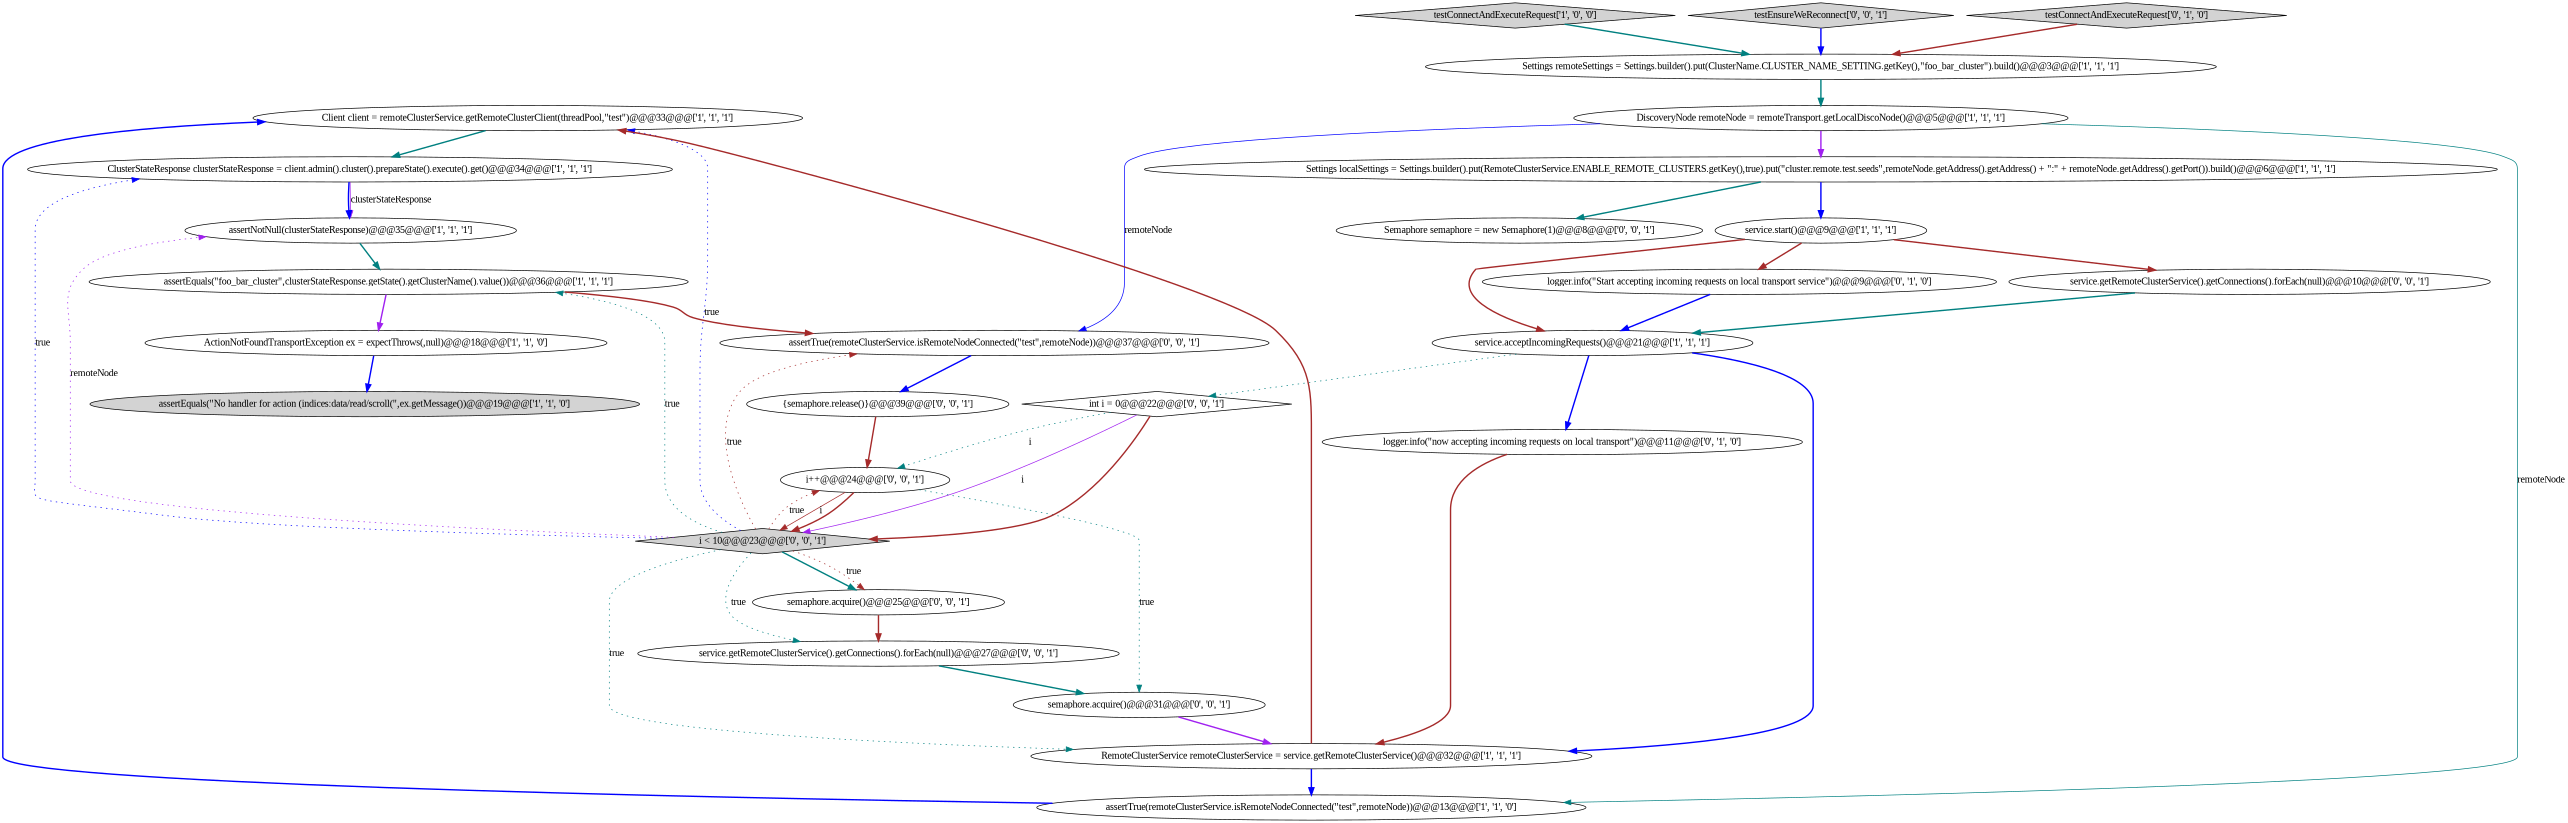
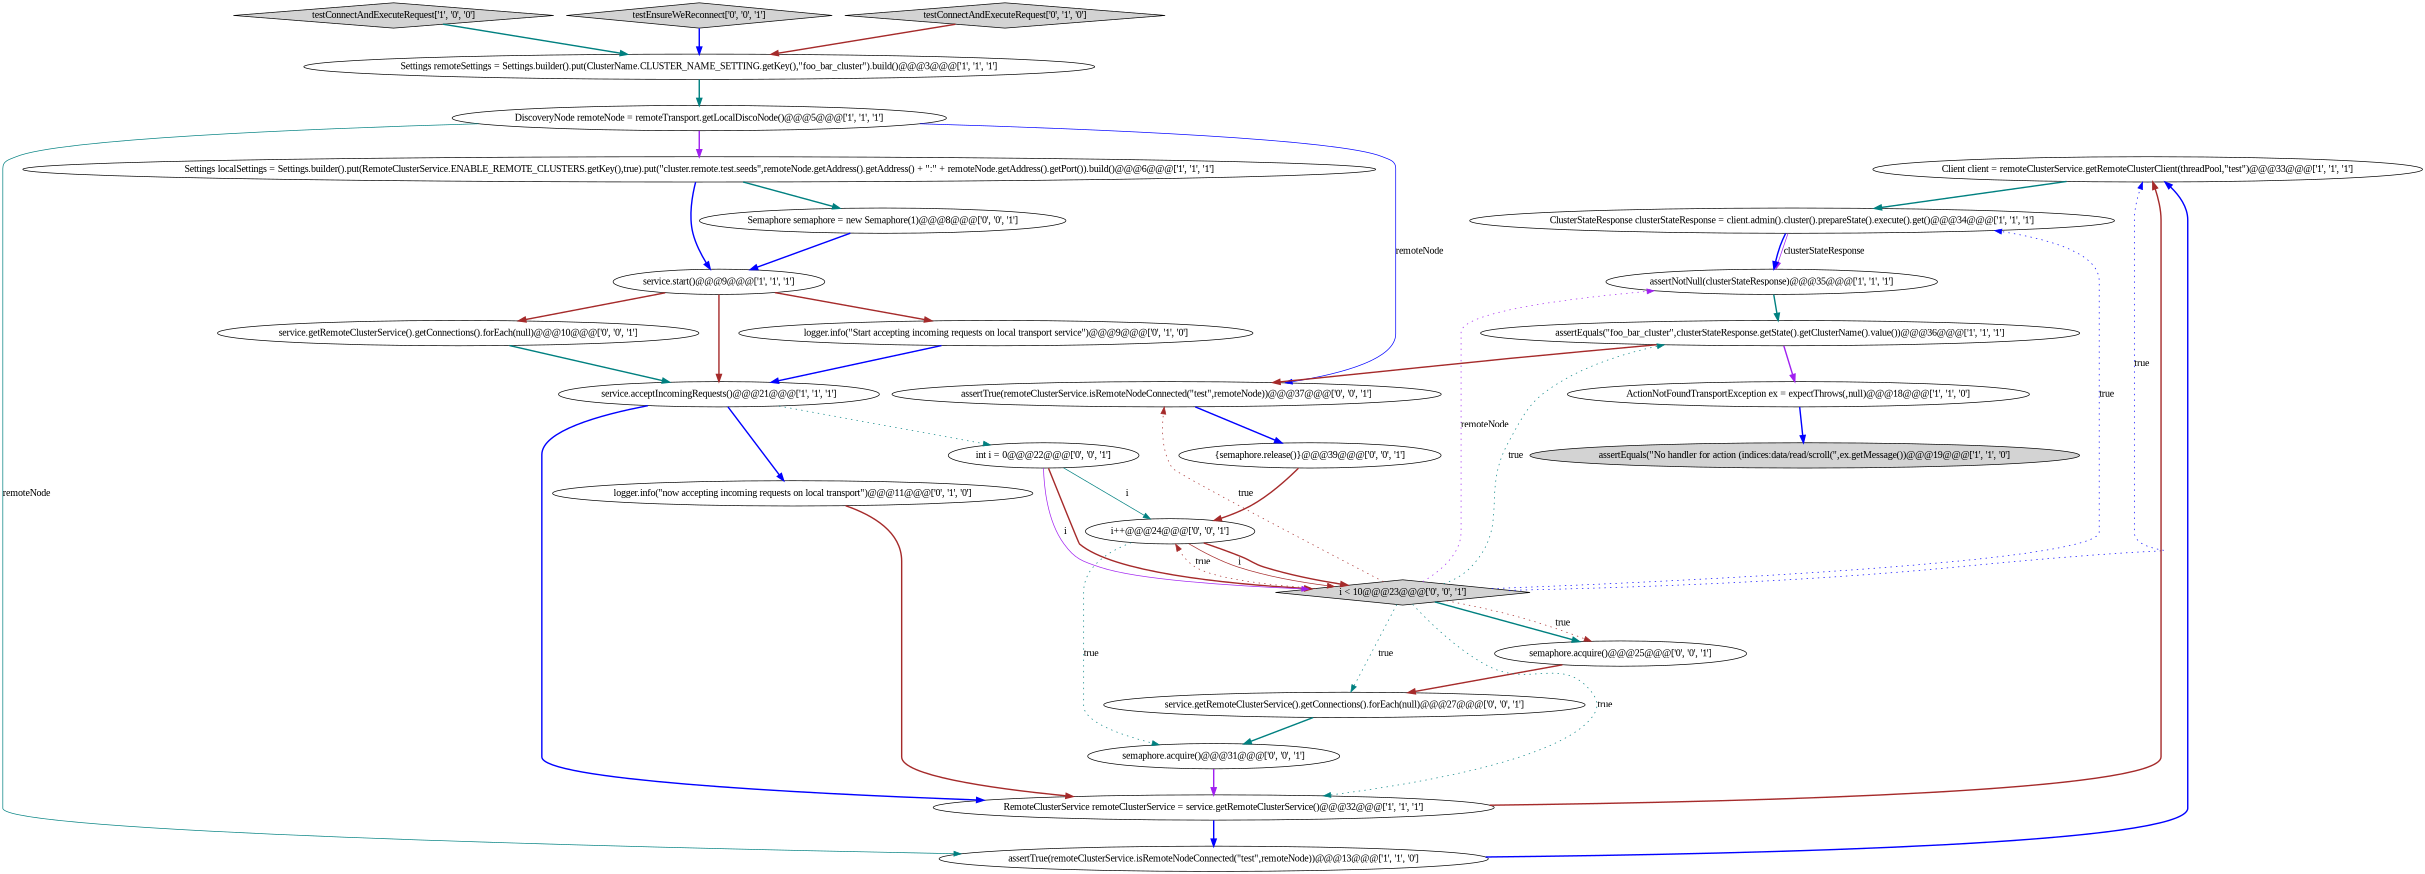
  digraph {
    fontname="Liberation Serif"
    node [fillcolor=white fontname="Liberation Serif" shape=ellipse style=filled]
    edge [color=teal fontname="Liberation Serif" style=bold]
    n1 [label="Client client = remoteClusterService.getRemoteClusterClient(threadPool,\"test\")@@@33@@@['1', '1', '1']"]
    n2 [label="ClusterStateResponse clusterStateResponse = client.admin().cluster().prepareState().execute().get()@@@34@@@['1', '1', '1']"]
    n3 [label="assertNotNull(clusterStateResponse)@@@35@@@['1', '1', '1']"]
    n4 [label="Settings localSettings = Settings.builder().put(RemoteClusterService.ENABLE_REMOTE_CLUSTERS.getKey(),true).put(\"cluster.remote.test.seeds\",remoteNode.getAddress().getAddress() + \":\" + remoteNode.getAddress().getPort()).build()@@@6@@@['1', '1', '1']"]
    n5 [label="service.start()@@@9@@@['1', '1', '1']"]
    n6 [label="Semaphore semaphore = new Semaphore(1)@@@8@@@['0', '0', '1']"]
    n7 [label="logger.info(\"Start accepting incoming requests on local transport service\")@@@9@@@['0', '1', '0']"]
    n8 [label="service.getRemoteClusterService().getConnections().forEach(null)@@@10@@@['0', '0', '1']"]
    n9 [label="service.acceptIncomingRequests()@@@21@@@['1', '1', '1']"]
    n10 [fillcolor=lightgray label="testConnectAndExecuteRequest['1', '0', '0']" shape=diamond]
    n11 [label="Settings remoteSettings = Settings.builder().put(ClusterName.CLUSTER_NAME_SETTING.getKey(),\"foo_bar_cluster\").build()@@@3@@@['1', '1', '1']"]
    n12 [label="DiscoveryNode remoteNode = remoteTransport.getLocalDiscoNode()@@@5@@@['1', '1', '1']"]
    n13 [label="semaphore.acquire()@@@25@@@['0', '0', '1']"]
    n14 [label="service.getRemoteClusterService().getConnections().forEach(null)@@@27@@@['0', '0', '1']"]
    n15 [label="semaphore.acquire()@@@31@@@['0', '0', '1']"]
    n16 [label="assertEquals(\"foo_bar_cluster\",clusterStateResponse.getState().getClusterName().value())@@@36@@@['1', '1', '1']"]
    n17 [label="assertTrue(remoteClusterService.isRemoteNodeConnected(\"test\",remoteNode))@@@37@@@['0', '0', '1']"]
    n18 [label="ActionNotFoundTransportException ex = expectThrows(,null)@@@18@@@['1', '1', '0']"]
    n19 [label="{semaphore.release()}@@@39@@@['0', '0', '1']"]
    n20 [label="i++@@@24@@@['0', '0', '1']"]
    n21 [fillcolor=lightgray label="i < 10@@@23@@@['0', '0', '1']" shape=diamond]
    n22 [label="logger.info(\"now accepting incoming requests on local transport\")@@@11@@@['0', '1', '0']"]
    n23 [label="RemoteClusterService remoteClusterService = service.getRemoteClusterService()@@@32@@@['1', '1', '1']"]
-   n24 [label="int i = 0@@@22@@@['0', '0', '1']" shape=diamond]
+   n24 [label="int i = 0@@@22@@@['0', '0', '1']"]
    n25 [fillcolor=lightgray label="testEnsureWeReconnect['0', '0', '1']" shape=diamond]
    n26 [label="assertTrue(remoteClusterService.isRemoteNodeConnected(\"test\",remoteNode))@@@13@@@['1', '1', '0']"]
    n27 [fillcolor=lightgray label="assertEquals(\"No handler for action (indices:data/read/scroll(\",ex.getMessage())@@@19@@@['1', '1', '0']"]
    n28 [fillcolor=lightgray label="testConnectAndExecuteRequest['0', '1', '0']" shape=diamond]
    n1 -> n2
    n2 -> n3 [color=purple label=clusterStateResponse style=solid]
    n2 -> n3 [color=blue]
    n3 -> n16
    n4 -> n5 [color=blue]
    n4 -> n6
    n5 -> n7 [color=brown]
    n5 -> n8 [color=brown]
    n5 -> n9 [color=brown]
+   n6 -> n5 [color=blue]
    n7 -> n9 [color=blue]
    n8 -> n9
    n9 -> n22 [color=blue]
    n9 -> n23 [color=blue]
    n9 -> n24 [style=dotted]
    n10 -> n11
    n11 -> n12
    n12 -> n4 [color=purple]
    n12 -> n17 [color=blue label=remoteNode style=solid]
    n12 -> n26 [label=remoteNode style=solid]
    n13 -> n14 [color=brown]
    n14 -> n15
    n15 -> n23 [color=purple]
    n16 -> n17 [color=brown]
    n16 -> n18 [color=purple]
    n17 -> n19 [color=blue]
    n18 -> n27 [color=blue]
    n19 -> n20 [color=brown]
    n20 -> n15 [label=true style=dotted]
    n20 -> n21 [color=brown label=i style=solid]
    n20 -> n21 [color=brown]
    n21 -> n1 [color=blue label=true style=dotted]
    n21 -> n2 [color=blue label=true style=dotted]
    n21 -> n3 [color=purple label=remoteNode style=dotted]
    n21 -> n13
    n21 -> n13 [color=brown label=true style=dotted]
    n21 -> n14 [label=true style=dotted]
    n21 -> n16 [label=true style=dotted]
    n21 -> n17 [color=brown label=true style=dotted]
    n21 -> n20 [color=brown label=true style=dotted]
    n21 -> n23 [label=true style=dotted]
    n22 -> n23 [color=brown]
    n23 -> n1 [color=brown]
    n23 -> n26 [color=blue]
-   n24 -> n20 [label=i style=dotted]
+   n24 -> n20 [label=i style=solid]
    n24 -> n21 [color=brown]
    n24 -> n21 [color=purple label=i style=solid]
    n25 -> n11 [color=blue]
    n26 -> n1 [color=blue]
    n28 -> n11 [color=brown]
  }
